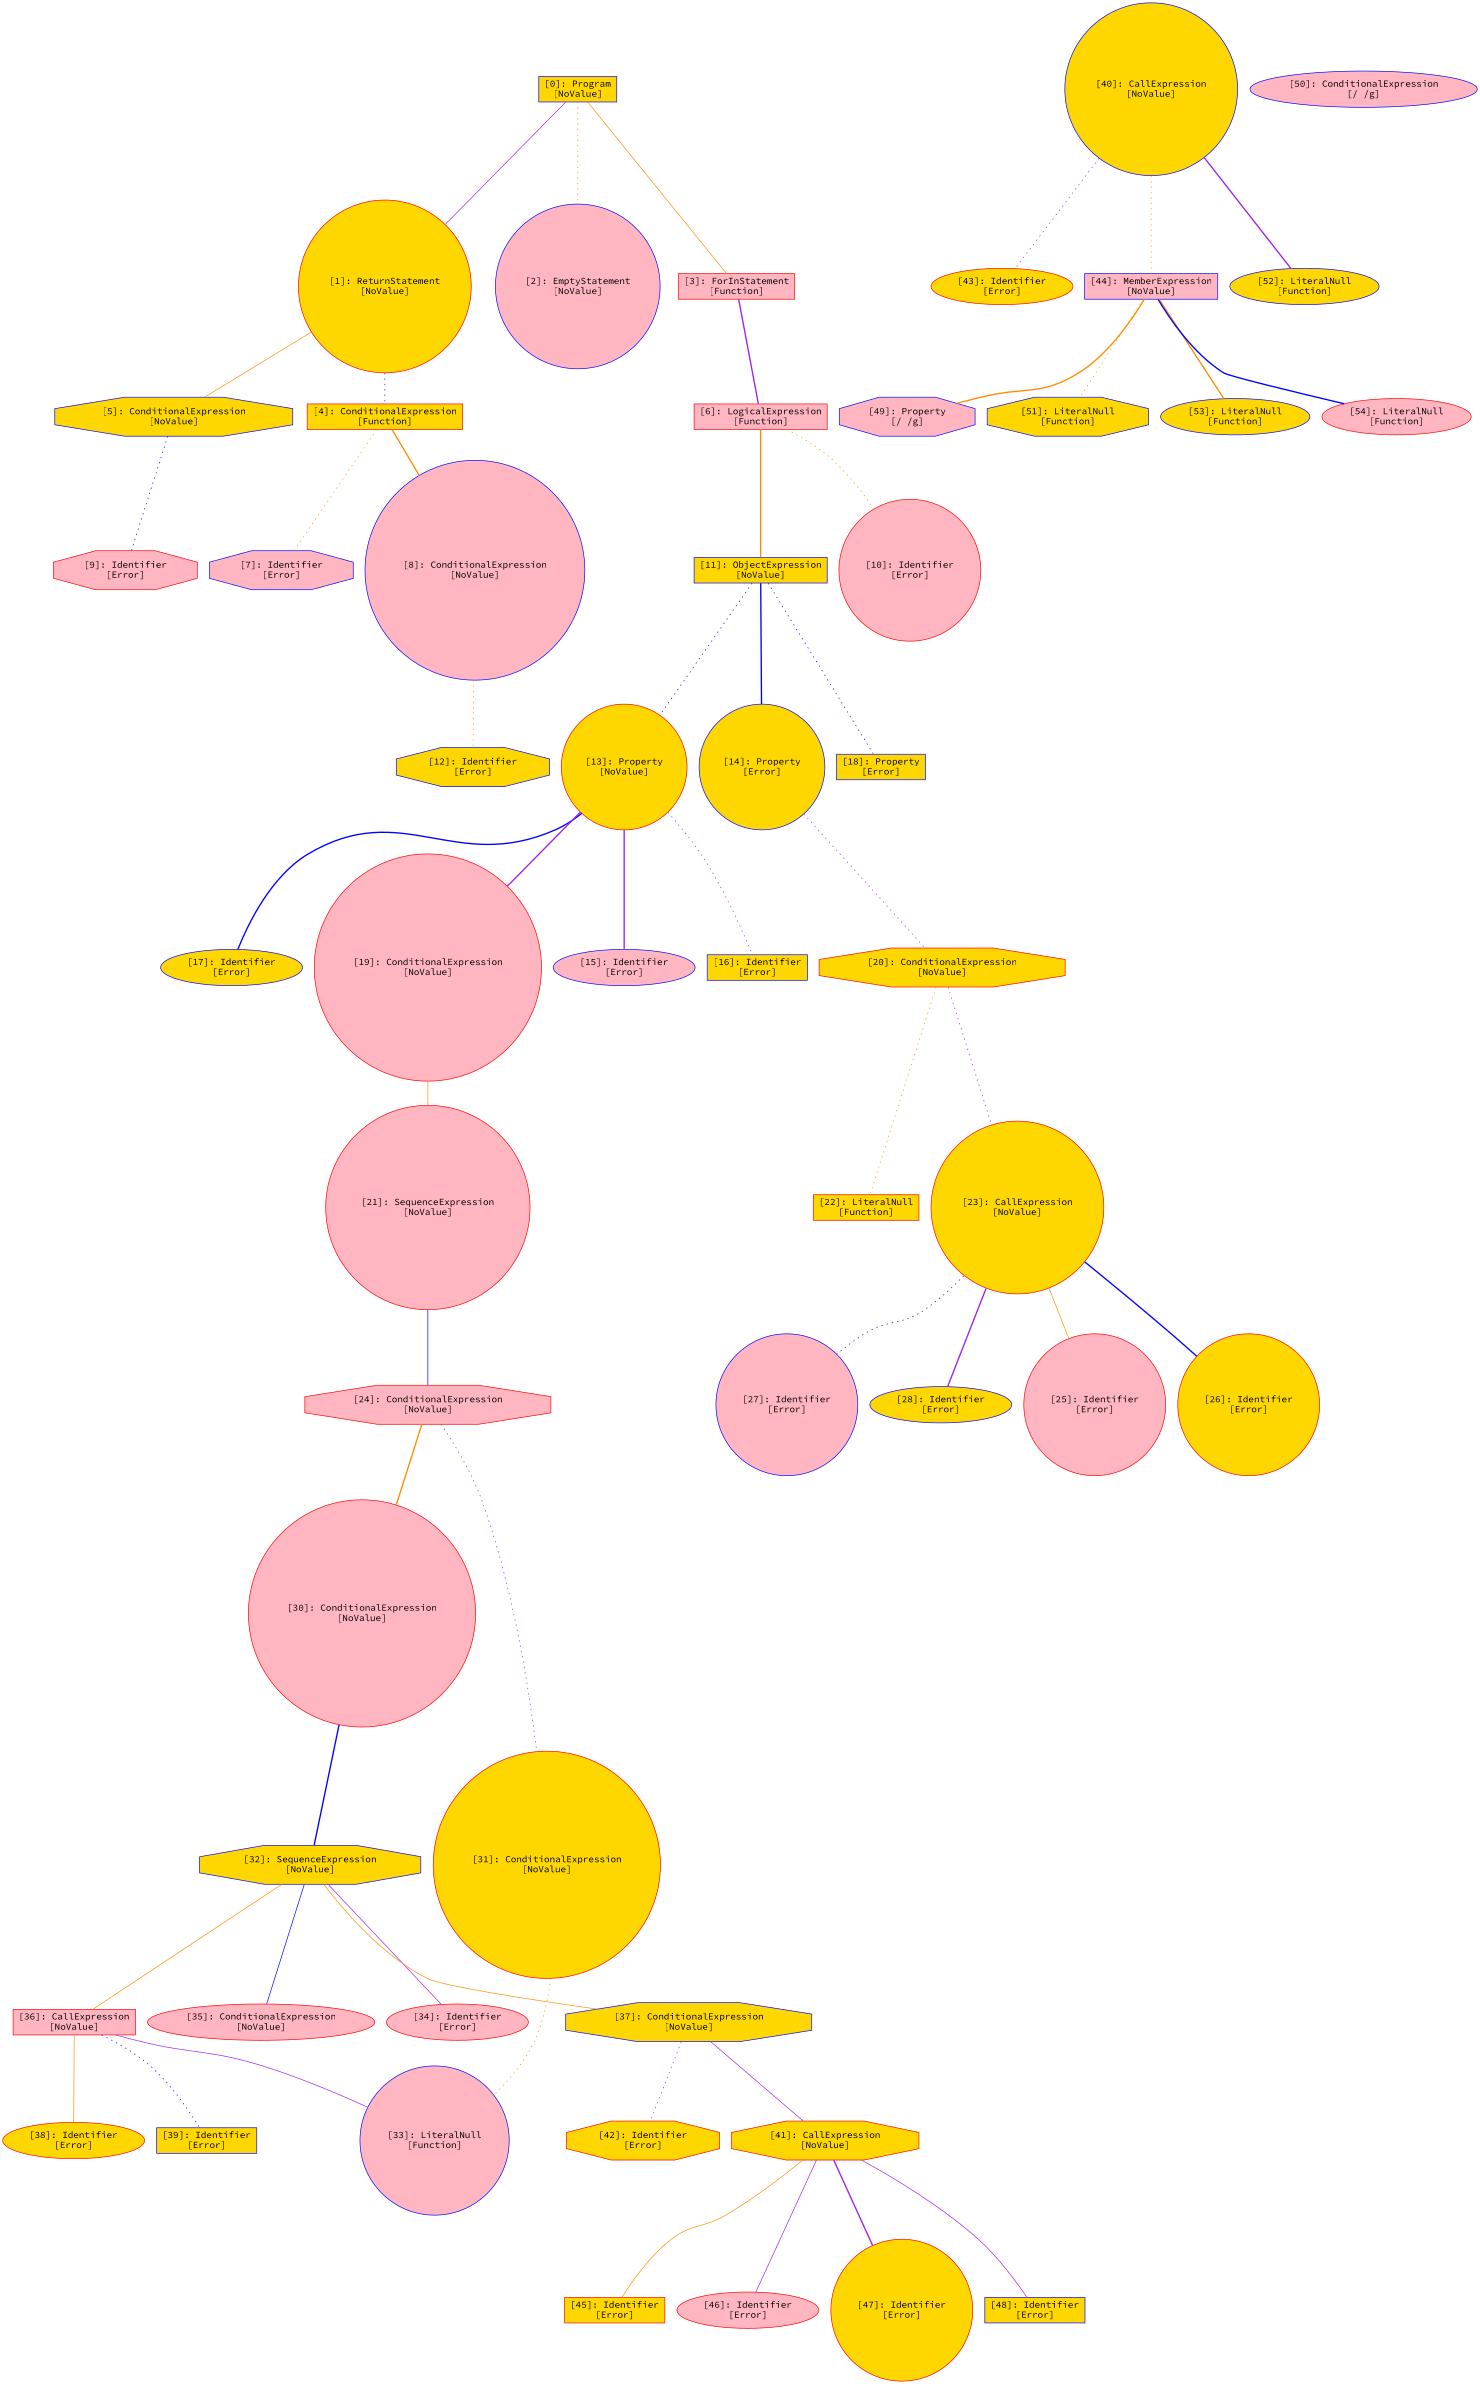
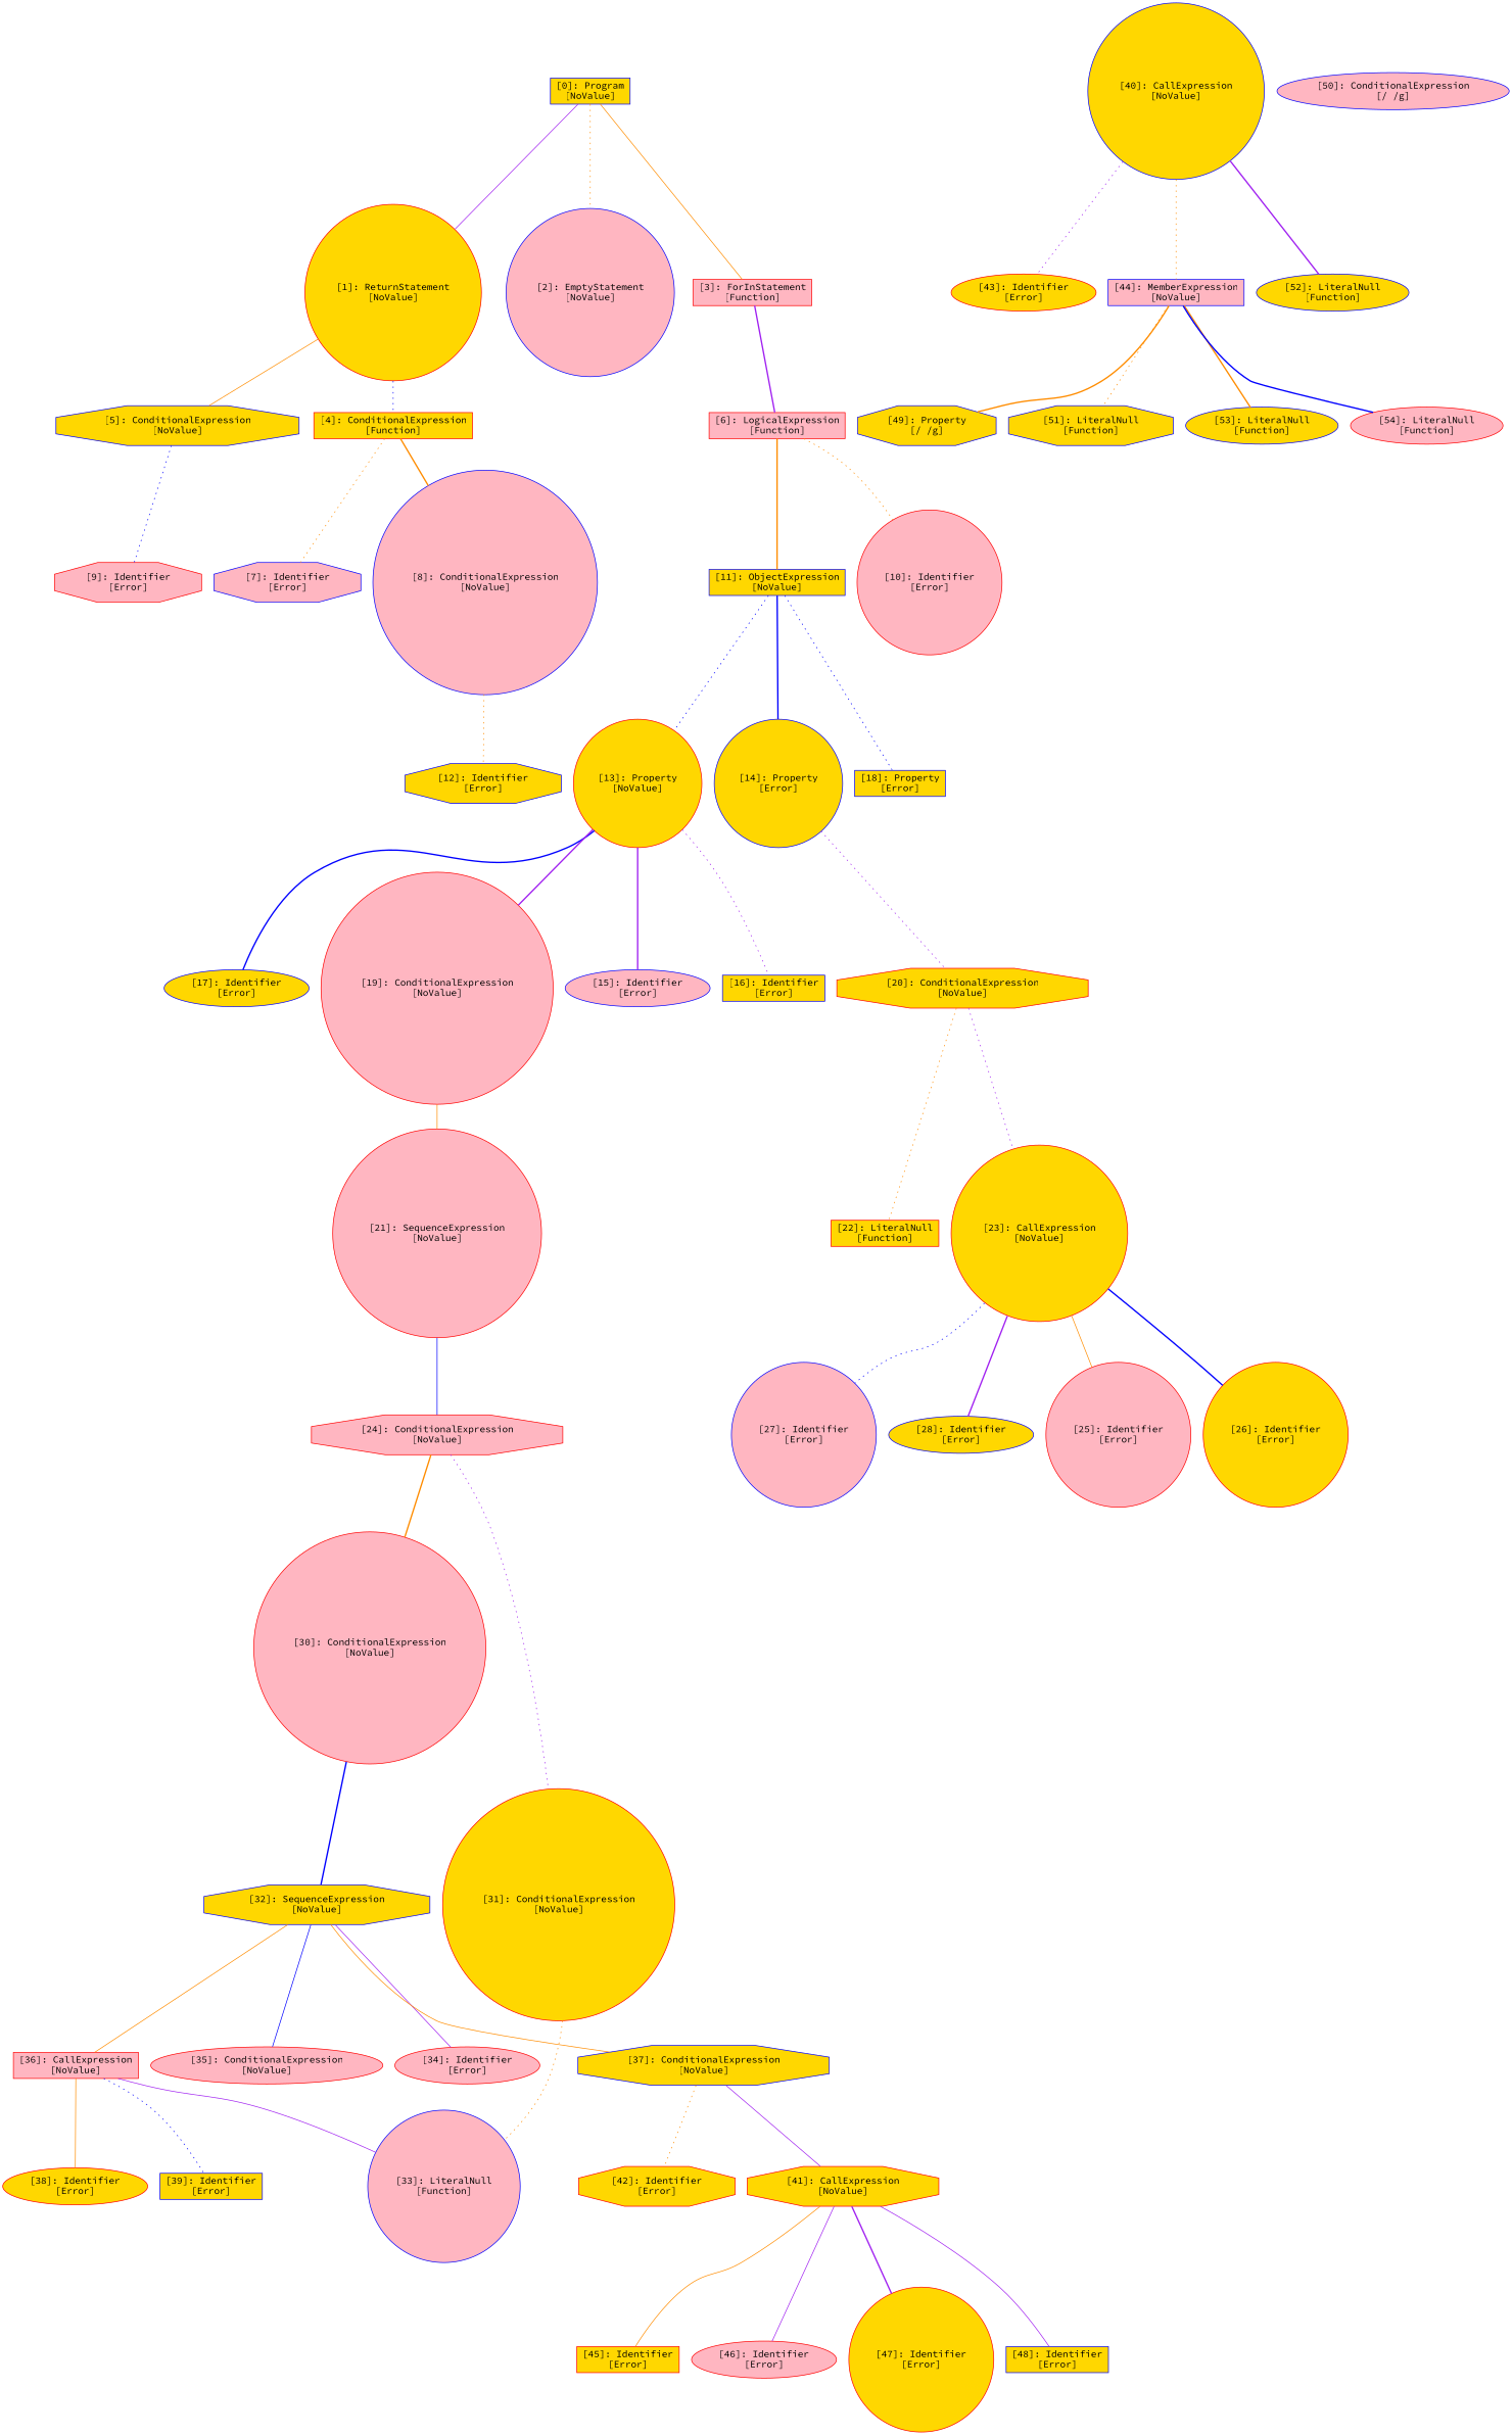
  graph {
    fontname="Source Code Pro"
    node [color=red fillcolor=gold fontname="Source Code Pro" shape=circle style=filled]
    edge [color=darkorange fontname="Source Code Pro" style=dotted]
    n1 [color=blue label="[0]: Program\n[NoValue]" shape=box]
    n2 [label="[1]: ReturnStatement\n[NoValue]"]
    n3 [color=blue fillcolor=lightpink label="[2]: EmptyStatement\n[NoValue]"]
    n4 [fillcolor=lightpink label="[3]: ForInStatement\n[Function]" shape=box]
    n5 [label="[4]: ConditionalExpression\n[Function]" shape=box]
    n6 [color=blue label="[5]: ConditionalExpression\n[NoValue]" shape=octagon]
    n7 [fillcolor=lightpink label="[6]: LogicalExpression\n[Function]" shape=box]
    n8 [color=blue fillcolor=lightpink label="[7]: Identifier\n[Error]" shape=octagon]
    n9 [color=blue fillcolor=lightpink label="[8]: ConditionalExpression\n[NoValue]"]
    n10 [fillcolor=lightpink label="[9]: Identifier\n[Error]" shape=octagon]
    n11 [fillcolor=lightpink label="[10]: Identifier\n[Error]"]
    n12 [color=blue label="[11]: ObjectExpression\n[NoValue]" shape=box]
    n13 [color=blue label="[12]: Identifier\n[Error]" shape=octagon]
    n14 [label="[13]: Property\n[NoValue]"]
    n15 [color=blue label="[14]: Property\n[Error]"]
    n16 [color=blue label="[18]: Property\n[Error]" shape=box]
    n17 [color=blue fillcolor=lightpink label="[15]: Identifier\n[Error]" shape=ellipse]
    n18 [color=blue label="[16]: Identifier\n[Error]" shape=box]
    n19 [color=blue label="[17]: Identifier\n[Error]" shape=ellipse]
    n20 [fillcolor=lightpink label="[19]: ConditionalExpression\n[NoValue]"]
    n21 [label="[20]: ConditionalExpression\n[NoValue]" shape=octagon]
    n22 [fillcolor=lightpink label="[21]: SequenceExpression\n[NoValue]"]
    n23 [label="[22]: LiteralNull\n[Function]" shape=box]
    n24 [label="[23]: CallExpression\n[NoValue]"]
    n25 [fillcolor=lightpink label="[24]: ConditionalExpression\n[NoValue]" shape=octagon]
    n26 [fillcolor=lightpink label="[25]: Identifier\n[Error]"]
    n27 [label="[26]: Identifier\n[Error]"]
    n28 [color=blue fillcolor=lightpink label="[27]: Identifier\n[Error]"]
    n29 [color=blue label="[28]: Identifier\n[Error]" shape=ellipse]
    n30 [fillcolor=lightpink label="[30]: ConditionalExpression\n[NoValue]"]
    n31 [label="[31]: ConditionalExpression\n[NoValue]"]
    n32 [color=blue label="[32]: SequenceExpression\n[NoValue]" shape=octagon]
    n33 [color=blue fillcolor=lightpink label="[33]: LiteralNull\n[Function]"]
    n34 [fillcolor=lightpink label="[34]: Identifier\n[Error]" shape=ellipse]
    n35 [fillcolor=lightpink label="[35]: ConditionalExpression\n[NoValue]" shape=ellipse]
    n36 [fillcolor=lightpink label="[36]: CallExpression\n[NoValue]" shape=box]
    n37 [color=blue label="[37]: ConditionalExpression\n[NoValue]" shape=octagon]
    n38 [label="[38]: Identifier\n[Error]" shape=ellipse]
    n39 [color=blue label="[39]: Identifier\n[Error]" shape=box]
    n40 [label="[41]: CallExpression\n[NoValue]" shape=octagon]
    n41 [label="[42]: Identifier\n[Error]" shape=octagon]
    n42 [color=blue label="[40]: CallExpression\n[NoValue]"]
    n43 [label="[43]: Identifier\n[Error]" shape=ellipse]
    n44 [color=blue fillcolor=lightpink label="[44]: MemberExpression\n[NoValue]" shape=box]
    n45 [color=blue label="[52]: LiteralNull\n[Function]" shape=ellipse]
    n46 [label="[45]: Identifier\n[Error]" shape=box]
    n47 [fillcolor=lightpink label="[46]: Identifier\n[Error]" shape=ellipse]
    n48 [label="[47]: Identifier\n[Error]"]
    n49 [color=blue label="[48]: Identifier\n[Error]" shape=box]
-   n50 [color=blue fillcolor=lightpink label="[49]: Property\n[/ /g]" shape=octagon]
+   n50 [color=blue label="[49]: Property\n[/ /g]" shape=octagon]
    n51 [color=blue label="[51]: LiteralNull\n[Function]" shape=octagon]
    n52 [color=blue label="[53]: LiteralNull\n[Function]" shape=ellipse]
    n53 [fillcolor=lightpink label="[54]: LiteralNull\n[Function]" shape=ellipse]
    n54 [color=blue fillcolor=lightpink label="[50]: ConditionalExpression\n[/ /g]" shape=ellipse]
    n1 -- n2 [color=purple style=solid]
    n1 -- n3
    n1 -- n4 [style=solid]
    n2 -- n5 [color=blue]
    n2 -- n6 [style=solid]
    n4 -- n7 [color=purple style=bold]
    n5 -- n8
    n5 -- n9 [style=bold]
    n6 -- n10 [color=blue]
    n7 -- n11
    n7 -- n12 [style=bold]
    n9 -- n13
    n12 -- n14 [color=blue]
    n12 -- n15 [color=blue style=bold]
    n12 -- n16 [color=blue]
    n14 -- n17 [color=purple style=bold]
    n14 -- n18 [color=purple]
    n14 -- n19 [color=blue style=bold]
    n14 -- n20 [color=purple style=bold]
    n15 -- n21 [color=purple]
    n20 -- n22 [style=solid]
    n21 -- n23
    n21 -- n24 [color=purple]
    n22 -- n25 [color=blue style=solid]
    n24 -- n26 [style=solid]
    n24 -- n27 [color=blue style=bold]
    n24 -- n28 [color=blue]
    n24 -- n29 [color=purple style=bold]
    n25 -- n30 [style=bold]
    n25 -- n31 [color=purple]
    n30 -- n32 [color=blue style=bold]
    n31 -- n33
    n32 -- n34 [color=purple style=solid]
    n32 -- n35 [color=blue style=solid]
    n32 -- n36 [style=solid]
    n32 -- n37 [style=solid]
    n36 -- n33 [color=purple style=solid]
    n36 -- n38 [style=solid]
    n36 -- n39 [color=blue]
    n37 -- n40 [color=purple style=solid]
-   n37 -- n41 [color=purple]
+   n37 -- n41
    n40 -- n46 [style=solid]
    n40 -- n47 [color=purple style=solid]
    n40 -- n48 [color=purple style=bold]
    n40 -- n49 [color=purple style=solid]
    n42 -- n43 [color=purple]
    n42 -- n44
    n42 -- n45 [color=purple style=bold]
    n44 -- n50 [style=bold]
    n44 -- n51
    n44 -- n52 [style=bold]
    n44 -- n53 [color=blue style=bold]
  }
